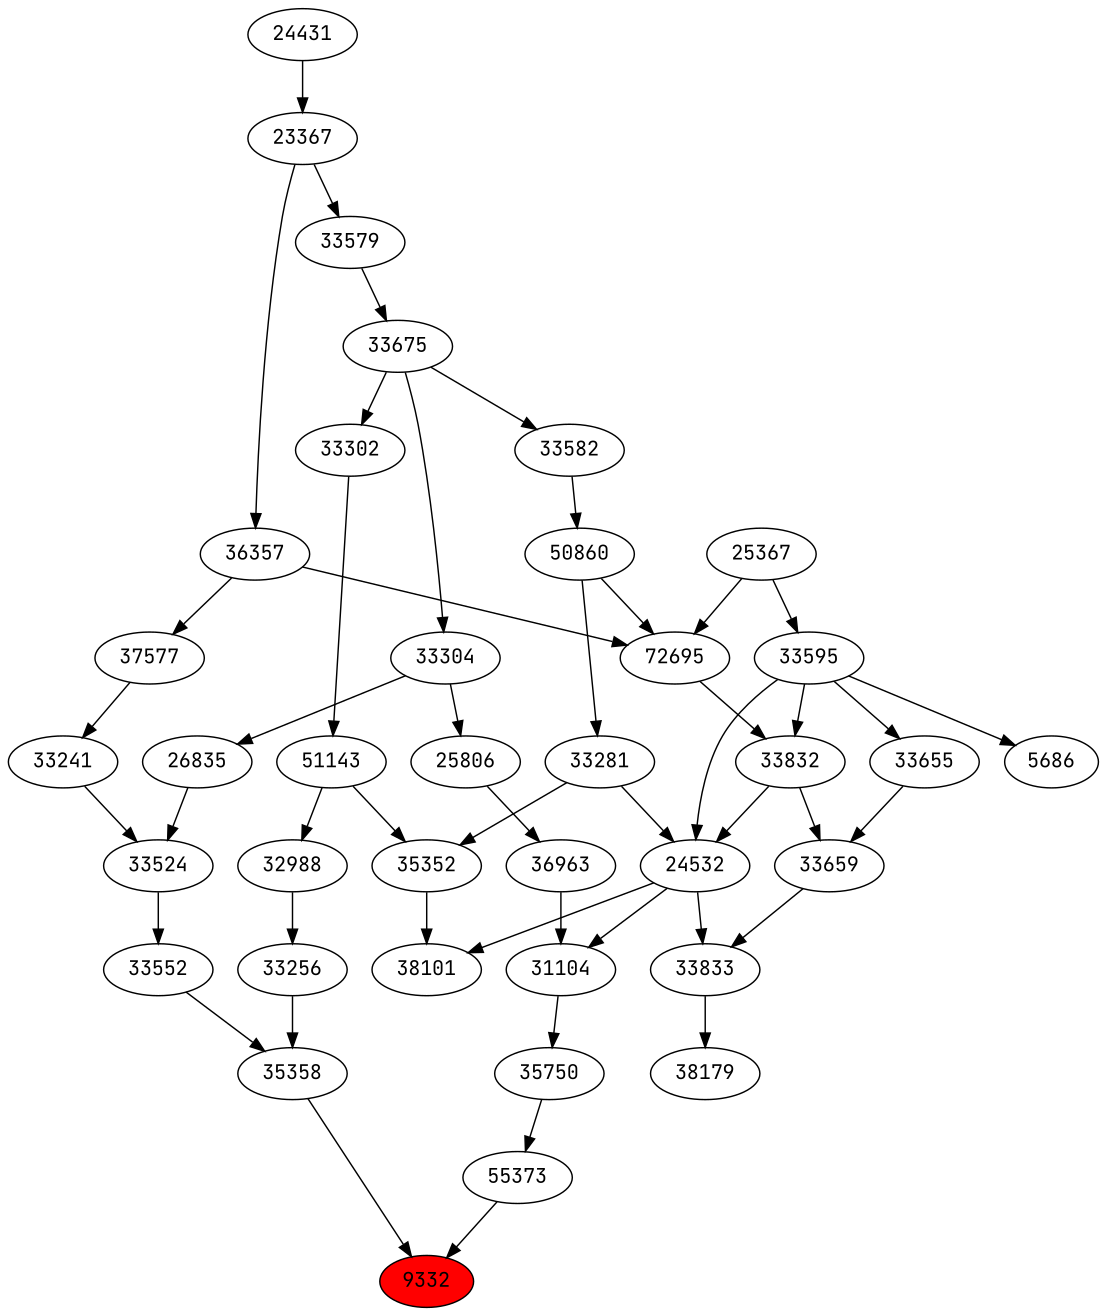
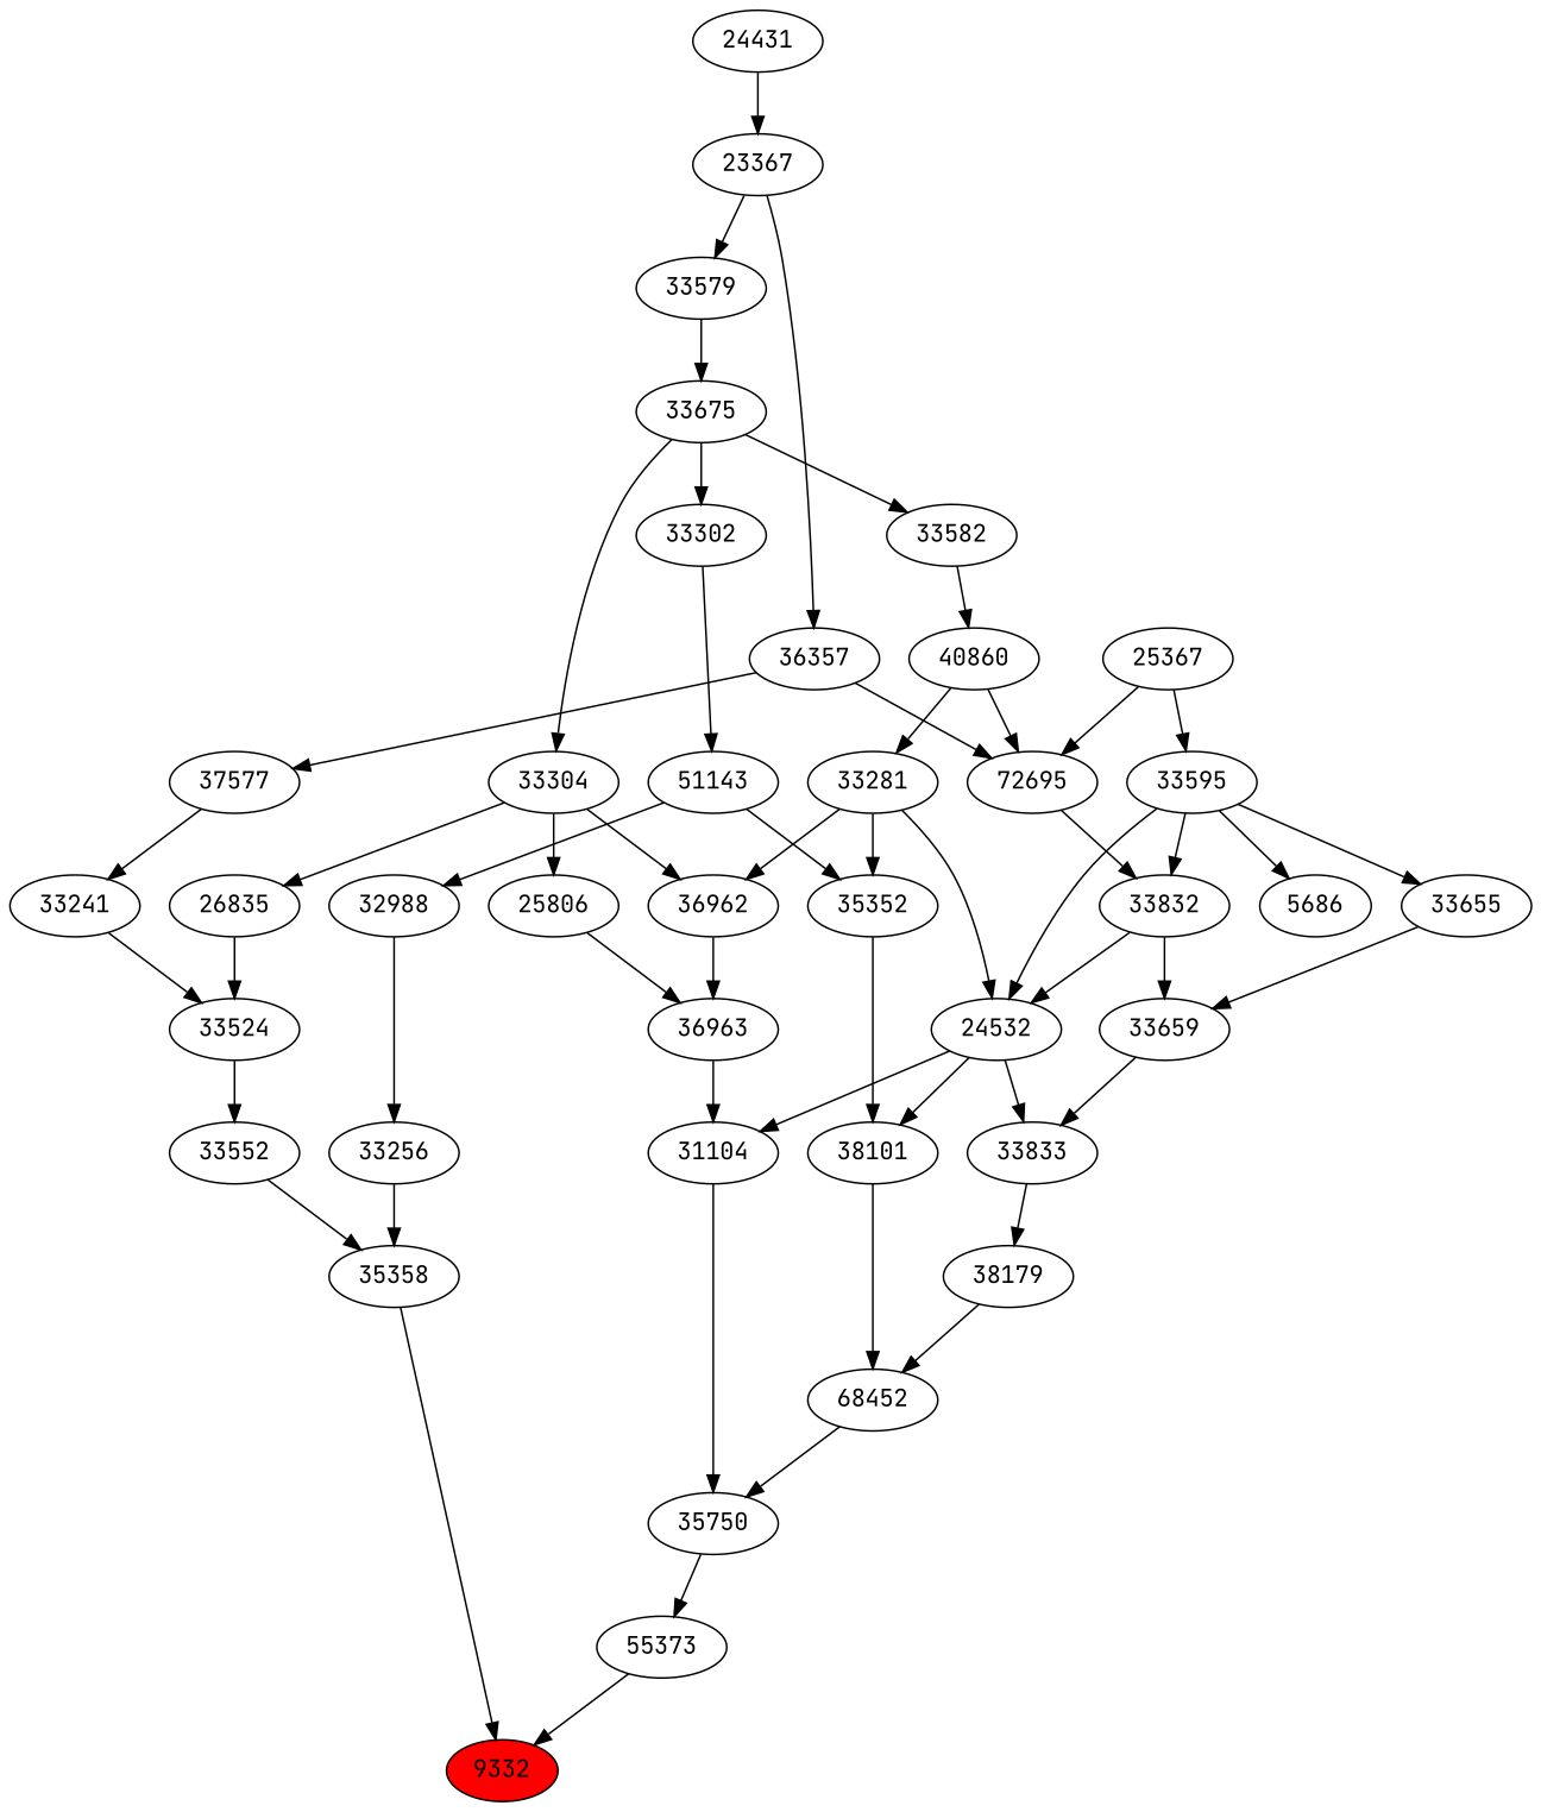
  strict digraph {
    fontname="JetBrains Mono"
    node [fontname="JetBrains Mono"]
    edge [fontname="JetBrains Mono"]
    n1 [fillcolor=red label=9332 style=filled]
    n2 [label=35358]
    n3 [label=55373]
    n4 [label=33552]
    n5 [label=33256]
    n6 [label=35750]
    n7 [label=33524]
    n8 [label=32988]
    n9 [label=31104]
+   n10 [label=68452]
    n11 [label=33241]
    n12 [label=26835]
    n13 [label=51143]
    n14 [label=35352]
    n15 [label=38101]
    n16 [label=24532]
    n17 [label=33833]
    n18 [label=38179]
    n19 [label=36963]
    n20 [label=37577]
    n21 [label=33304]
+   n22 [label=36962]
    n23 [label=25806]
    n24 [label=33302]
    n25 [label=33281]
    n26 [label=5686]
    n27 [label=33832]
    n28 [label=33659]
    n29 [label=36357]
    n30 [label=72695]
    n31 [label=25367]
    n32 [label=33595]
    n33 [label=33675]
    n34 [label=33582]
-   n35 [label=50860]
+   n35 [label=40860]
    n36 [label=33655]
    n37 [label=23367]
    n38 [label=33579]
    n39 [label=24431]
    n2 -> n1
    n3 -> n1
    n4 -> n2
    n5 -> n2
    n6 -> n3
    n7 -> n4
    n8 -> n5
    n9 -> n6
+   n10 -> n6
    n11 -> n7
    n12 -> n7
    n13 -> n8
    n13 -> n14
    n14 -> n15
+   n15 -> n10
    n16 -> n9
    n16 -> n15
    n16 -> n17
    n17 -> n18
+   n18 -> n10
    n19 -> n9
    n20 -> n11
    n21 -> n12
+   n21 -> n22
    n21 -> n23
+   n22 -> n19
    n23 -> n19
    n24 -> n13
    n25 -> n14
    n25 -> n16
+   n25 -> n22
    n27 -> n16
    n27 -> n28
    n28 -> n17
    n29 -> n20
    n29 -> n30
    n30 -> n27
    n31 -> n30
    n31 -> n32
    n32 -> n16
    n32 -> n26
    n32 -> n27
    n32 -> n36
    n33 -> n21
    n33 -> n24
    n33 -> n34
    n34 -> n35
    n35 -> n25
    n35 -> n30
    n36 -> n28
    n37 -> n29
    n37 -> n38
    n38 -> n33
    n39 -> n37
  }
